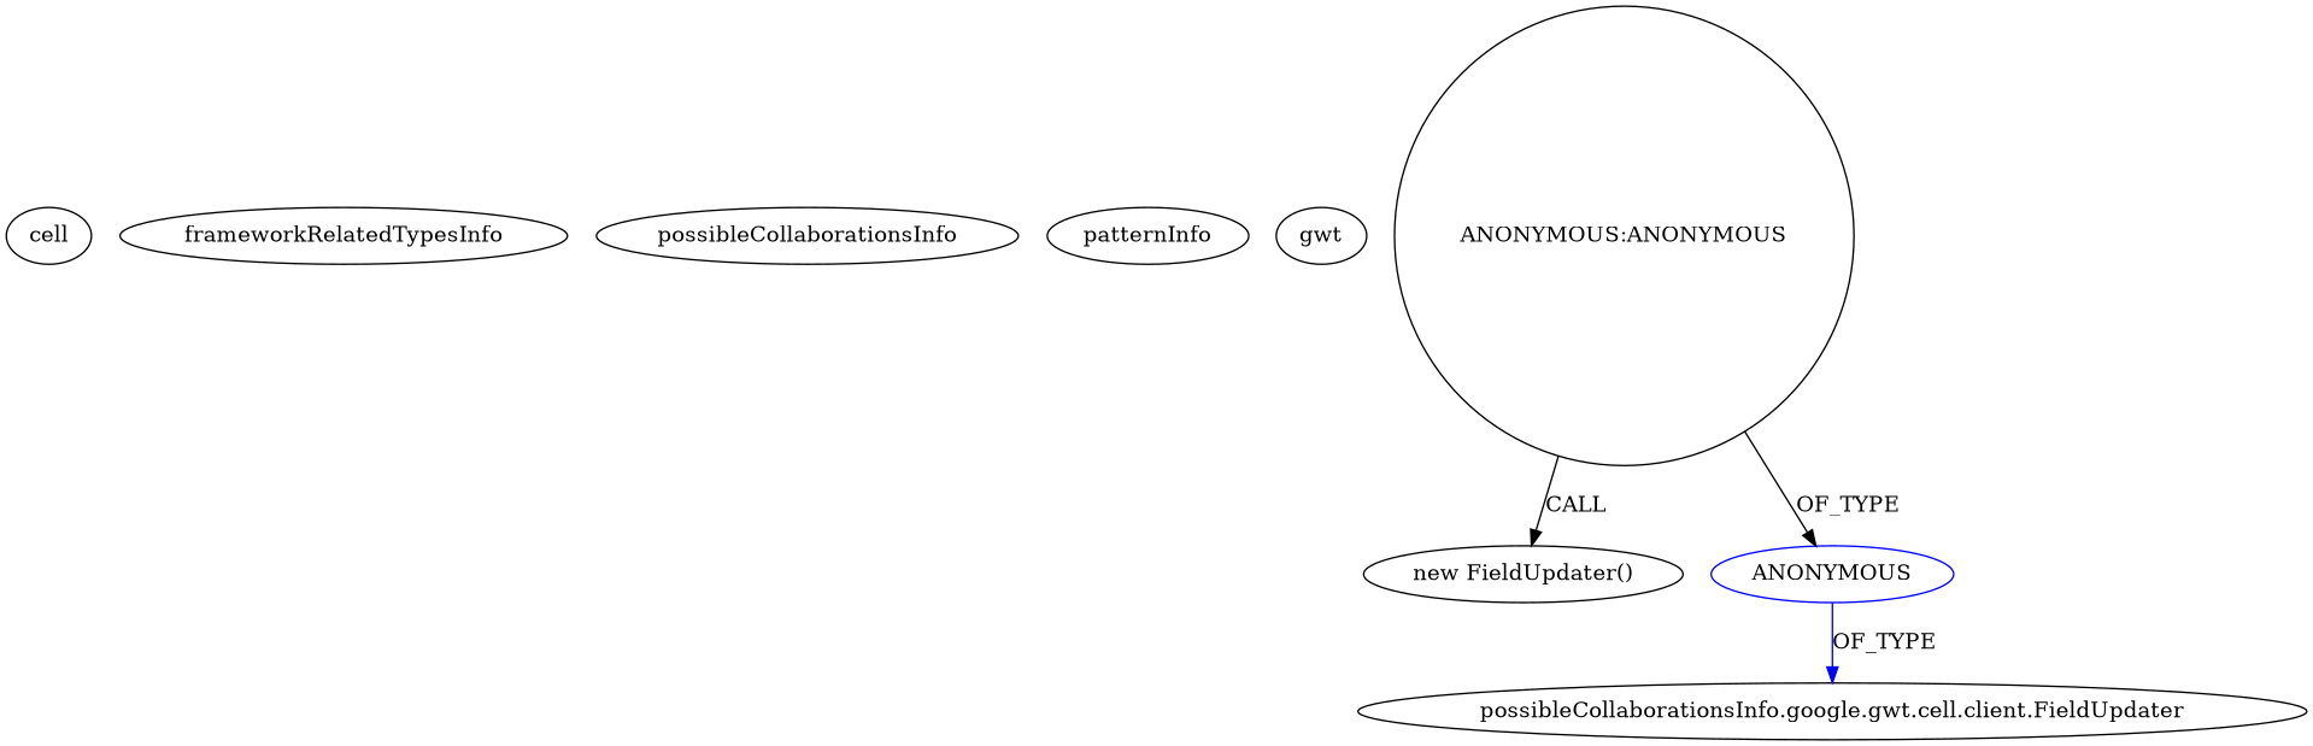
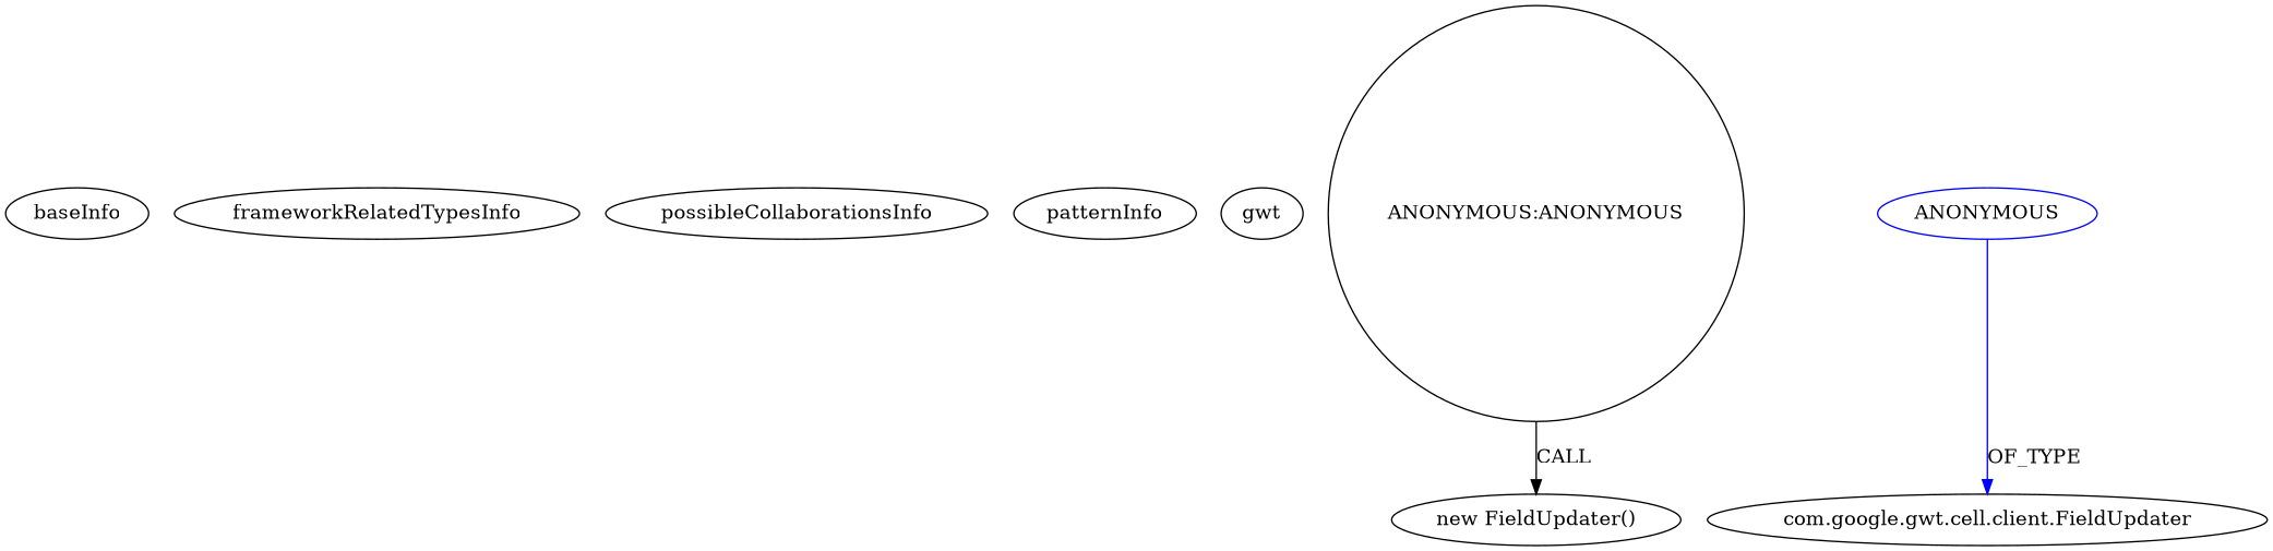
  digraph {
-   baseInfo [category=pattern graphId=1839 isAnonymous=false possibleRelation=false label=cell]
+   baseInfo [category=pattern graphId=1839 isAnonymous=false possibleRelation=false]
    frameworkRelatedTypesInfo
    possibleCollaborationsInfo
    patternInfo [frequency=2.0 patternRootClient=null]
    n5 [0="MainMain-ChatCafeine~/MainMain-ChatCafeine/ChatCafeine-master/ChatCafeine/src/sources/client/vue/administration/AdminPanel.java~AdminPanel~204" 1="MainMain-ChatCafeine~/MainMain-ChatCafeine/ChatCafeine-master/ChatCafeine/src/sources/client/vue/administration/AdminPanel.java~com.google.gwt.user.client.ui.Widget creerListeUserPanel()~222" label=gwt]
    n6 [isFrameworkType=false label="new FieldUpdater()" vertexType=CONSTRUCTOR_CALL]
    n7 [isFrameworkType=false label="ANONYMOUS:ANONYMOUS" shape=circle vertexType=VARIABLE_EXPRESION]
    n8 [color=blue isFrameworkType=false label=ANONYMOUS vertexType=REFERENCE_ANONYMOUS_DECLARATION]
-   n9 [isFrameworkType=false label="possibleCollaborationsInfo.google.gwt.cell.client.FieldUpdater" vertexType=FRAMEWORK_INTERFACE_TYPE]
+   n9 [isFrameworkType=false label="com.google.gwt.cell.client.FieldUpdater" vertexType=FRAMEWORK_INTERFACE_TYPE]
    n7 -> n6 [label=CALL]
-   n7 -> n8 [label=OF_TYPE]
    n8 -> n9 [color=blue label=OF_TYPE]
  }
